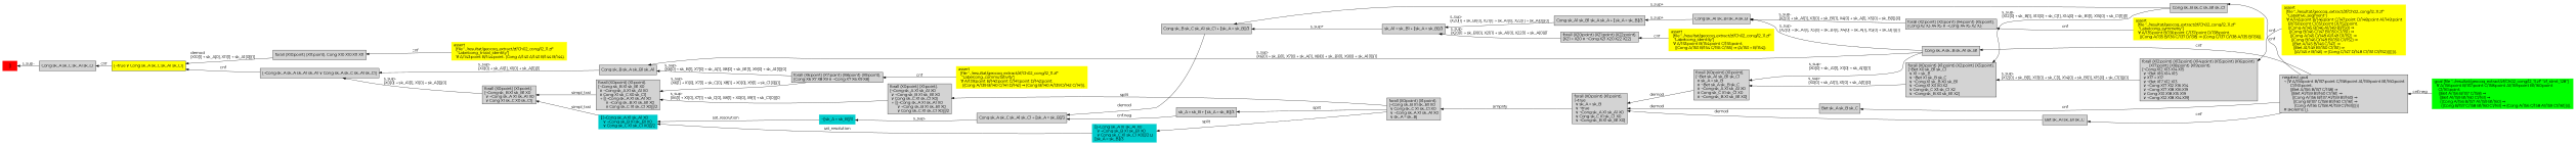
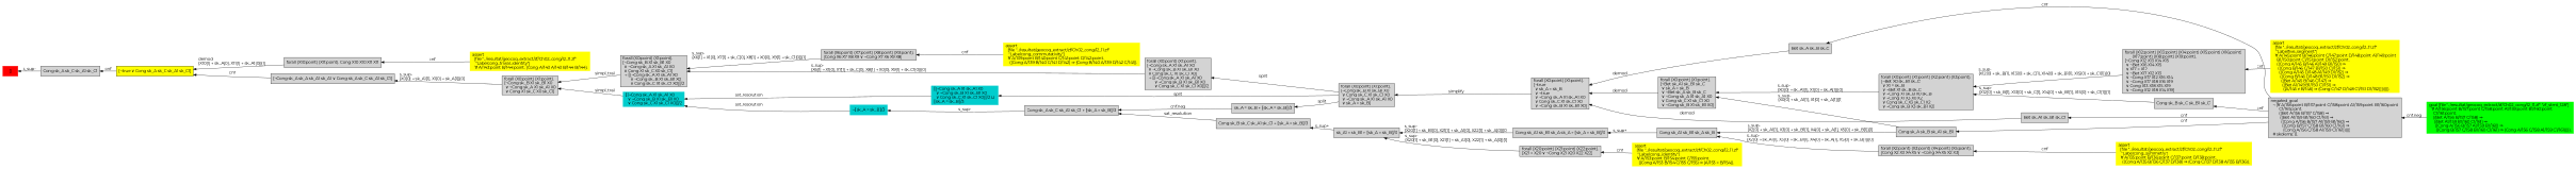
  digraph {
    fontname=Montserrat
    rankdir=LR
    node [fontname=Montserrat shape=box style=filled]
    edge [dir=back fontname=Montserrat]
    n1 [color=red label="[]"]
    n2 [label="Cong sk_A sk_C sk_A1 sk_C1\l"]
    n3 [fillcolor=yellow label="[¬true ∨ Cong sk_A sk_C sk_A1 sk_C1]\l"]
    n4 [label="negated_goal\l  ¬ (∀ A/156:point B/157:point C/158:point A1/159:point B1/160:point \l        C1/161:point.\l        ((Bet A/156 B/157 C/158) ⇒\l         ((Bet A1/159 B1/160 C1/161) ⇒\l          ((Cong A/156 B/157 A1/159 B1/160) ⇒\l           ((Cong B/157 C/158 B1/160 C1/161) ⇒\l            (Cong A/156 C/158 A1/159 C1/161))))))\l  # skolems: [].\l"]
    n5 [color=green label="goal [file \"../resultat/geocoq_extract/zf/Ch02_cong/l2_11.zf\" \"zf_stmt_128\"]\l  ∀ A/156:point B/157:point C/158:point A1/159:point B1/160:point \l    C1/161:point.\l    ((Bet A/156 B/157 C/158) ⇒\l     ((Bet A1/159 B1/160 C1/161) ⇒\l      ((Cong A/156 B/157 A1/159 B1/160) ⇒\l       ((Cong B/157 C/158 B1/160 C1/161) ⇒ (Cong A/156 C/158 A1/159 C1/161))))).\l"]
    n6 [label="forall (X10:point) (X11:point). Cong X10 X10 X11 X11\l"]
    n7 [label="[¬Cong sk_A sk_A sk_A1 sk_A1 ∨ Cong sk_A sk_C sk_A1 sk_C1]\l"]
    n8 [color=yellow label="assert\l  [file \"../resultat/geocoq_extract/zf/Ch02_cong/l2_11.zf\" \l   \"Labelcong_trivial_identity\"]\l  ∀ A/143:point B/144:point. (Cong A/143 A/143 B/144 B/144).\l"]
    n9 [label="forall (X0:point) (X1:point).\l[¬Cong sk_B X1 sk_B1 X0\l ∨ ¬Cong sk_A X1 sk_A1 X0\l ∨ Cong X1 sk_C X0 sk_C1]\l"]
-   n10 [label="Cong sk_B sk_A sk_B1 sk_A1\l"]
    n11 [color=cyan3 label="⟦[¬Cong sk_A X1 sk_A1 X0\l  ∨ ¬Cong sk_B X1 sk_B1 X0\l  ∨ Cong sk_C X1 sk_C1 X0]⟧/2\l"]
    n12 [label="forall (X0:point) (X1:point).\l[¬Cong sk_B X1 sk_B1 X0\l ∨ ¬Cong sk_A X1 sk_A1 X0\l ∨ Cong X1 sk_C X0 sk_C1]\l  ← ⟦[¬Cong sk_A X1 sk_A1 X0\l      ∨ ¬Cong sk_B X1 sk_B1 X0\l      ∨ Cong sk_C X1 sk_C1 X0]⟧/2\l"]
    n13 [label="Cong sk_A sk_B sk_A1 sk_B1\l"]
    n14 [label="forall (X6:point) (X7:point) (X8:point) (X9:point).\l[Cong X6 X7 X8 X9 ∨ ¬Cong X7 X6 X9 X8]\l"]
    n15 [color=cyan3 label="¬⟦sk_A = sk_B⟧/3\l"]
    n16 [color=cyan3 label="⟦[¬Cong sk_A X1 sk_A1 X0\l  ∨ ¬Cong sk_B X1 sk_B1 X0\l  ∨ Cong sk_C X1 sk_C1 X0]⟧/2 ⊔ \l⟦sk_A = sk_B⟧/3\l"]
    n17 [label="forall (X0:point) (X1:point).\l[¬Cong sk_A X1 sk_A1 X0\l ∨ ¬Cong sk_B X1 sk_B1 X0\l ∨ Cong sk_C X1 sk_C1 X0]\l  ← ⟦[¬Cong sk_A X1 sk_A1 X0\l      ∨ ¬Cong sk_B X1 sk_B1 X0\l      ∨ Cong sk_C X1 sk_C1 X0]⟧/2\l"]
    n18 [label="Cong sk_A sk_C sk_A1 sk_C1 ← ⟦sk_A = sk_B⟧/3\l"]
    n19 [label="forall (X0:point) (X1:point).\l[¬Cong sk_B X1 sk_B1 X0\l ∨ Cong sk_C X1 sk_C1 X0\l ∨ ¬Cong sk_A X1 sk_A1 X0\l ∨ sk_A = sk_B]\l"]
    n20 [label="sk_A = sk_B ← ⟦sk_A = sk_B⟧/3\l"]
    n21 [label="Cong sk_B sk_C sk_A1 sk_C1 ← ⟦sk_A = sk_B⟧/3\l"]
    n22 [label="Cong sk_B sk_C sk_B1 sk_C1\l"]
    n23 [label="sk_A1 = sk_B1 ← ⟦sk_A = sk_B⟧/3\l"]
    n24 [label="forall (X0:point) (X1:point).\l[¬true\l ∨ sk_A = sk_B\l ∨ ¬true\l ∨ ¬Cong sk_A X1 sk_A1 X0\l ∨ Cong sk_C X1 sk_C1 X0\l ∨ ¬Cong sk_B X1 sk_B1 X0]\l"]
    n25 [label="Bet sk_A sk_B sk_C\l"]
    n26 [label="Bet sk_A1 sk_B1 sk_C1\l"]
    n27 [label="forall (X0:point) (X1:point).\l[¬Bet sk_A1 sk_B1 sk_C1\l ∨ sk_A = sk_B\l ∨ ¬Bet sk_A sk_B sk_C\l ∨ ¬Cong sk_A X1 sk_A1 X0\l ∨ Cong sk_C X1 sk_C1 X0\l ∨ ¬Cong sk_B X1 sk_B1 X0]\l"]
    n28 [label="forall (X0:point) (X1:point) (X2:point) (X3:point).\l[¬Bet X0 sk_B1 sk_C1\l ∨ X1 = sk_B\l ∨ ¬Bet X1 sk_B sk_C\l ∨ ¬Cong X1 sk_B X0 sk_B1\l ∨ ¬Cong X1 X3 X0 X2\l ∨ Cong sk_C X3 sk_C1 X2\l ∨ ¬Cong sk_B X3 sk_B1 X2]\l"]
    n29 [label="forall (X12:point) (X13:point) (X14:point) (X15:point) (X16:point) \l       (X17:point) (X18:point) (X19:point).\l[¬Cong X12 X13 X14 X15\l ∨ ¬Bet X16 X14 X15\l ∨ X17 = X12\l ∨ ¬Bet X17 X12 X13\l ∨ ¬Cong X17 X12 X16 X14\l ∨ ¬Cong X17 X18 X16 X19\l ∨ Cong X13 X18 X15 X19\l ∨ ¬Cong X12 X18 X14 X19]\l"]
    n30 [color=yellow label="assert\l  [file \"../resultat/geocoq_extract/zf/Ch02_cong/l2_11.zf\" \l   \"Labelfive_segment\"]\l  ∀ A/145:point B/146:point C/147:point D/148:point A1/149:point \l    B1/150:point C1/151:point D1/152:point.\l    ((Cong A/145 B/146 A1/149 B1/150) ⇒\l     ((Cong B/146 C/147 B1/150 C1/151) ⇒\l      ((Cong A/145 D/148 A1/149 D1/152) ⇒\l       ((Cong B/146 D/148 B1/150 D1/152) ⇒\l        ((Bet A/145 B/146 C/147) ⇒\l         ((Bet A1/149 B1/150 C1/151) ⇒\l          ((A/145 ≠ B/146) ⇒ (Cong C/147 D/148 C1/151 D1/152)))))))).\l"]
    n31 [label="forall (X20:point) (X21:point) (X22:point).\l[X21 = X20 ∨ ¬Cong X21 X20 X22 X22]\l"]
    n32 [label="Cong sk_A1 sk_B1 sk_A sk_A ← ⟦sk_A = sk_B⟧/3\l"]
    n33 [color=yellow label="assert\l  [file \"../resultat/geocoq_extract/zf/Ch02_cong/l2_11.zf\" \l   \"Labelcong_identity\"]\l  ∀ A/153:point B/154:point C/155:point.\l    ((Cong A/153 B/154 C/155 C/155) ⇒ (A/153 = B/154)).\l"]
    n34 [label="Cong sk_A1 sk_B1 sk_A sk_B\l"]
    n35 [label="forall (X2:point) (X3:point) (X4:point) (X5:point).\l[Cong X2 X3 X4 X5 ∨ ¬Cong X4 X5 X2 X3]\l"]
    n36 [color=yellow label="assert\l  [file \"../resultat/geocoq_extract/zf/Ch02_cong/l2_11.zf\" \l   \"Labelcong_symmetry\"]\l  ∀ A/135:point B/136:point C/137:point D/138:point.\l    ((Cong A/135 B/136 C/137 D/138) ⇒ (Cong C/137 D/138 A/135 B/136)).\l"]
    n37 [color=yellow label="assert\l  [file \"../resultat/geocoq_extract/zf/Ch02_cong/l2_11.zf\" \l   \"Labelcong_commutativity\"]\l  ∀ A/139:point B/140:point C/141:point D/142:point.\l    ((Cong A/139 B/140 C/141 D/142) ⇒ (Cong B/140 A/139 D/142 C/141)).\l"]
    n1 -> n2 [label="s_sup-\l"]
    n2 -> n3 [label=cnf]
    n3 -> n6 [label="demod\l\{X10[1] → sk_A[0], X11[1] → sk_A1[0]\}[1]\l"]
    n3 -> n7 [label=cnf]
    n4 -> n5 [label="cnf.neg"]
    n6 -> n8 [label=cnf]
    n7 -> n9 [label="s_sup-\l\{X0[0] → sk_A1[1], X1[0] → sk_A[1]\}[0]\l"]
-   n7 -> n10 [label="s_sup-\l\{X0[0] → sk_A1[1], X1[0] → sk_A[1]\}[1]\l"]
    n9 -> n11 [label=simpl_trail]
    n9 -> n12 [label=simpl_trail]
-   n10 -> n13 [label="s_sup-\l\{X6[0] → sk_B[1], X7[0] → sk_A[1], X8[0] → sk_B1[1], X9[0] → sk_A1[1]\}[1]\l"]
-   n10 -> n14 [label="s_sup-\l\{X6[0] → sk_B[1], X7[0] → sk_A[1], X8[0] → sk_B1[1], X9[0] → sk_A1[1]\}[0]\l"]
    n11 -> n15 [label=sat_resolution]
    n11 -> n16 [label=sat_resolution]
    n12 -> n14 [label="s_sup-\l\{X6[1] → X1[0], X7[1] → sk_C[0], X8[1] → X0[0], X9[1] → sk_C1[0]\}[1]\l"]
    n12 -> n17 [label="s_sup-\l\{X6[1] → X1[0], X7[1] → sk_C[0], X8[1] → X0[0], X9[1] → sk_C1[0]\}[0]\l"]
    n13 -> n4 [label=cnf]
    n14 -> n37 [label=cnf]
    n15 -> n18 [label="s_sup-\l"]
    n16 -> n19 [label=split]
    n17 -> n19 [label=split]
    n18 -> n20 [label="cnf.neg"]
-   n18 -> n21 [label=demod]
+   n18 -> n21 [label=sat_resolution]
    n19 -> n24 [label=simplify]
    n20 -> n19 [label=split]
-   n21 -> n22 [label="s_sup+\l"]
    n21 -> n23 [label="s_sup+\l"]
    n22 -> n4 [label=cnf]
    n23 -> n31 [label="s_sup-\l\{X20[1] → sk_B1[0], X21[1] → sk_A1[0], X22[1] → sk_A[0]\}[1]\l"]
    n23 -> n32 [label="s_sup-\l\{X20[1] → sk_B1[0], X21[1] → sk_A1[0], X22[1] → sk_A[0]\}[0]\l"]
    n24 -> n25 [label=demod]
    n24 -> n26 [label=demod]
    n24 -> n27 [label=demod]
    n25 -> n4 [label=cnf]
    n26 -> n4 [label=cnf]
    n27 -> n13 [label="s_sup-\l\{X0[0] → sk_A1[1], X1[0] → sk_A[1]\}[1]\l"]
    n27 -> n28 [label="s_sup-\l\{X0[0] → sk_A1[1], X1[0] → sk_A[1]\}[0]\l"]
    n28 -> n22 [label="s_sup-\l\{X12[0] → sk_B[1], X13[0] → sk_C[1], X14[0] → sk_B1[1], X15[0] → sk_C1[1]\}[1]\l"]
    n28 -> n29 [label="s_sup-\l\{X12[0] → sk_B[1], X13[0] → sk_C[1], X14[0] → sk_B1[1], X15[0] → sk_C1[1]\}[0]\l"]
    n29 -> n30 [label=cnf]
    n31 -> n33 [label=cnf]
    n32 -> n34 [label="s_sup+\l"]
    n34 -> n13 [label="s_sup-\l\{X2[0] → sk_A1[1], X3[0] → sk_B1[1], X4[0] → sk_A[1], X5[0] → sk_B[1]\}[1]\l"]
    n34 -> n35 [label="s_sup-\l\{X2[0] → sk_A1[1], X3[0] → sk_B1[1], X4[0] → sk_A[1], X5[0] → sk_B[1]\}[0]\l"]
    n35 -> n36 [label=cnf]
  }
